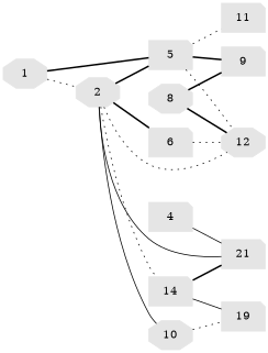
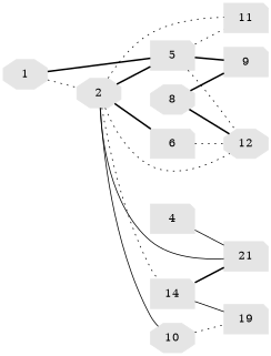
  graph {
    rankdir=LR
    node [color=gray90 shape=note style=filled]
    edge [style=dotted weight=1.0]
    1 [shape=octagon]
    2 [shape=octagon]
    5
    6
    10 [shape=octagon]
    11
    12 [shape=octagon]
    14
    21
    9
    19
    4
    8 [shape=octagon]
    1 -- 2
    1 -- 5 [style=bold]
    2 -- 5 [style=bold weight=8.0]
    2 -- 6 [style=bold]
    2 -- 10 [style=solid weight=2.0]
+   2 -- 11
    2 -- 12 [weight=3.0]
    2 -- 14 [weight=2.0]
    2 -- 21 [style=solid]
    5 -- 11
    5 -- 12
    5 -- 9 [style=bold weight=2.0]
    6 -- 12
    10 -- 19
    14 -- 21 [style=bold]
    14 -- 19 [style=solid]
    4 -- 21 [style=solid]
    8 -- 12 [style=bold weight=2.0]
    8 -- 9 [style=bold]
  }
